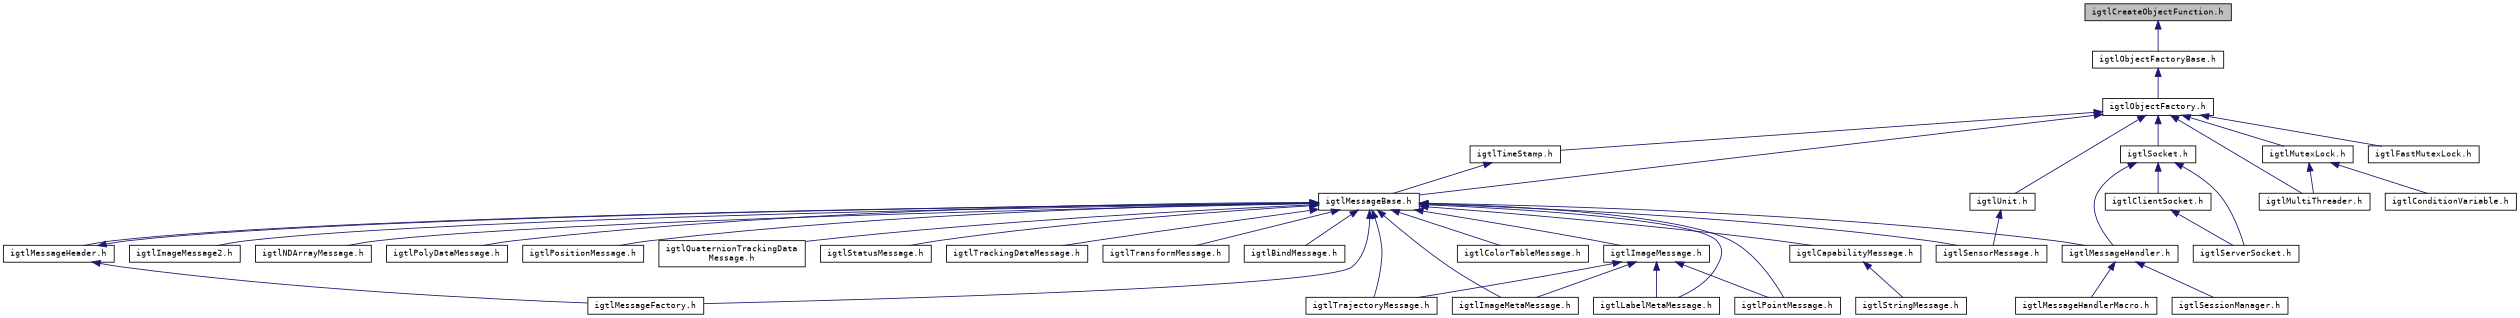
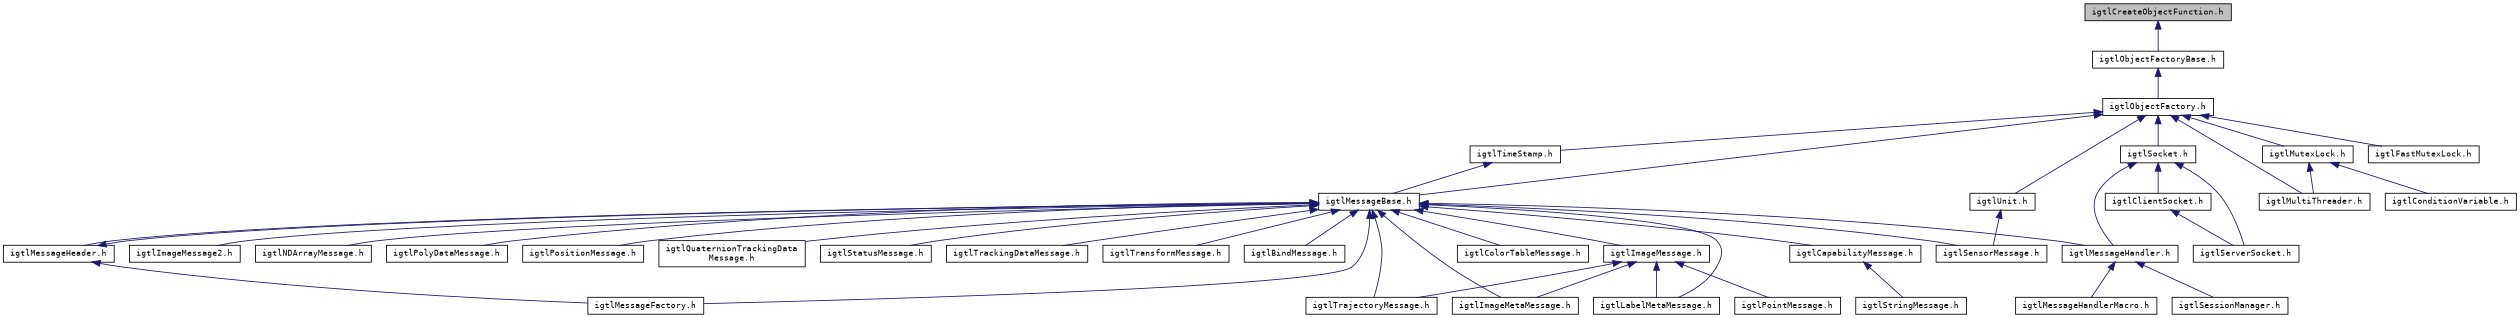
  digraph {
    fontname="DejaVu Sans Mono"
    node [color=black fillcolor=white fontname="DejaVu Sans Mono" fontsize=10 shape=record style=filled]
    edge [color=midnightblue dir=back fontname="DejaVu Sans Mono" fontsize=10 labelfontname=Helvetica labelfontsize=10 style=solid]
    n1 [fillcolor=grey75 fontcolor=black height=0.2 label="igtlCreateObjectFunction.h" width=0.4]
    n2 [height=0.2 label="igtlObjectFactoryBase.h" width=0.4]
    n3 [height=0.2 label="igtlObjectFactory.h" width=0.4]
    n4 [height=0.2 label="igtlMessageBase.h" width=0.4]
    n5 [height=0.2 label="igtlTimeStamp.h" width=0.4]
    n6 [height=0.2 label="igtlSocket.h" width=0.4]
    n7 [height=0.2 label="igtlMutexLock.h" width=0.4]
    n8 [height=0.2 label="igtlMultiThreader.h" width=0.4]
    n9 [height=0.2 label="igtlFastMutexLock.h" width=0.4]
    n10 [height=0.2 label="igtlUnit.h" width=0.4]
    n11 [height=0.2 label="igtlBindMessage.h" width=0.4]
    n12 [height=0.2 label="igtlMessageHeader.h" width=0.4]
    n13 [height=0.2 label="igtlMessageFactory.h" width=0.4]
    n14 [height=0.2 label="igtlCapabilityMessage.h" width=0.4]
    n15 [height=0.2 label="igtlColorTableMessage.h" width=0.4]
    n16 [height=0.2 label="igtlImageMessage.h" width=0.4]
    n17 [height=0.2 label="igtlImageMetaMessage.h" width=0.4]
    n18 [height=0.2 label="igtlLabelMetaMessage.h" width=0.4]
    n19 [height=0.2 label="igtlPointMessage.h" width=0.4]
    n20 [height=0.2 label="igtlTrajectoryMessage.h" width=0.4]
    n21 [height=0.2 label="igtlImageMessage2.h" width=0.4]
    n22 [height=0.2 label="igtlMessageHandler.h" width=0.4]
    n23 [height=0.2 label="igtlNDArrayMessage.h" width=0.4]
    n24 [height=0.2 label="igtlPolyDataMessage.h" width=0.4]
    n25 [height=0.2 label="igtlPositionMessage.h" width=0.4]
    n26 [height=0.2 label="igtlQuaternionTrackingData\lMessage.h" width=0.4]
    n27 [height=0.2 label="igtlSensorMessage.h" width=0.4]
    n28 [height=0.2 label="igtlStatusMessage.h" width=0.4]
    n29 [height=0.2 label="igtlTrackingDataMessage.h" width=0.4]
    n30 [height=0.2 label="igtlTransformMessage.h" width=0.4]
    n31 [height=0.2 label="igtlClientSocket.h" width=0.4]
    n32 [height=0.2 label="igtlServerSocket.h" width=0.4]
    n33 [height=0.2 label="igtlConditionVariable.h" width=0.4]
    n34 [height=0.2 label="igtlStringMessage.h" width=0.4]
    n35 [height=0.2 label="igtlMessageHandlerMacro.h" width=0.4]
    n36 [height=0.2 label="igtlSessionManager.h" width=0.4]
    n1 -> n2
    n2 -> n3
    n3 -> n4
    n3 -> n5
    n3 -> n6
    n3 -> n7
    n3 -> n8
    n3 -> n9
    n3 -> n10
    n4 -> n11
    n4 -> n12
    n4 -> n13
    n4 -> n14
    n4 -> n15
    n4 -> n16
    n4 -> n17
    n4 -> n18
-   n4 -> n19
    n4 -> n20
    n4 -> n21
    n4 -> n22
    n4 -> n23
    n4 -> n24
    n4 -> n25
    n4 -> n26
    n4 -> n27
    n4 -> n28
    n4 -> n29
    n4 -> n30
    n5 -> n4
    n6 -> n22
    n6 -> n31
    n6 -> n32
    n7 -> n8
    n7 -> n33
    n10 -> n27
    n12 -> n4
    n12 -> n13
    n14 -> n34
    n16 -> n17
    n16 -> n18
    n16 -> n19
    n16 -> n20
    n22 -> n35
    n22 -> n36
    n31 -> n32
  }
